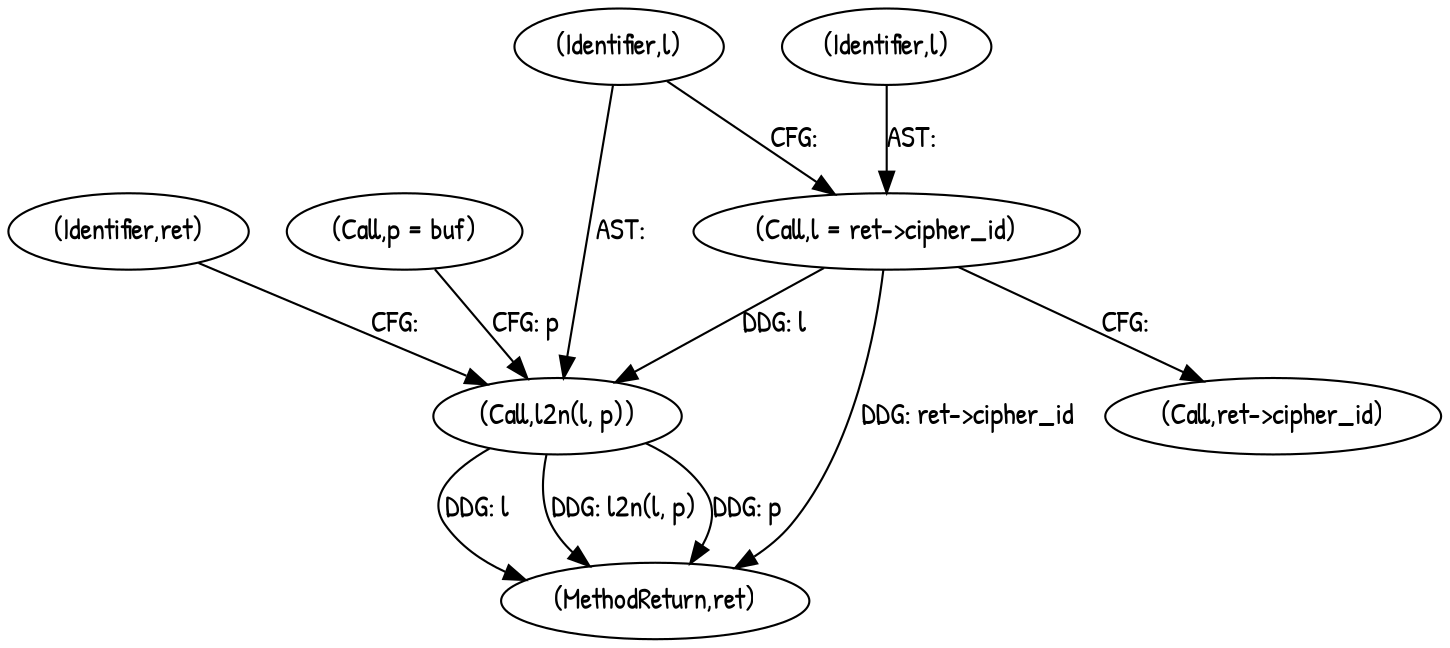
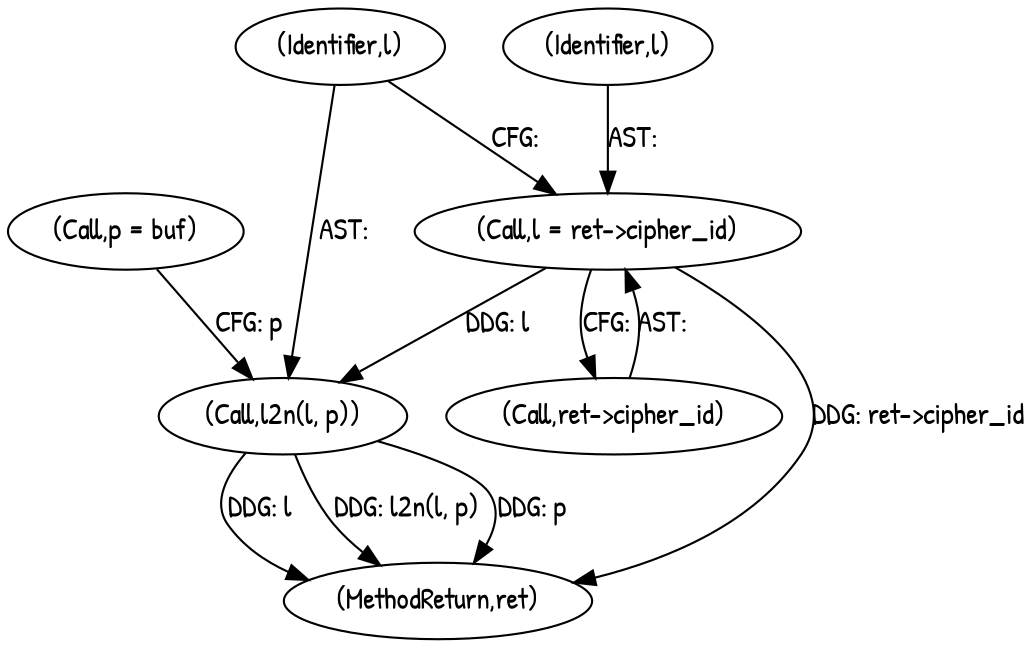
  digraph {
    fontname="Patrick Hand"
    node [fontname="Patrick Hand"]
    edge [fontname="Patrick Hand"]
    n1 [label="(Call,l = ret->cipher_id)"]
    n2 [label="(Call,l2n(l, p))"]
    n3 [label="(MethodReturn,ret)"]
    n4 [label="(Call,ret->cipher_id)"]
-   n5 [label="(Identifier,ret)"]
    n6 [label="(Call,p = buf)"]
    n7 [label="(Identifier,l)"]
    n8 [label="(Identifier,l)"]
    n1 -> n2 [label="DDG: l"]
    n1 -> n3 [label="DDG: ret->cipher_id"]
    n1 -> n4 [label="CFG: "]
    n2 -> n3 [label="DDG: p"]
    n2 -> n3 [label="DDG: l"]
    n2 -> n3 [label="DDG: l2n(l, p)"]
-   n5 -> n2 [label="CFG: "]
+   n4 -> n1 [label="AST: "]
    n6 -> n2 [label="CFG: p"]
    n7 -> n1 [label="CFG: "]
    n7 -> n2 [label="AST: "]
    n8 -> n1 [label="AST: "]
  }
